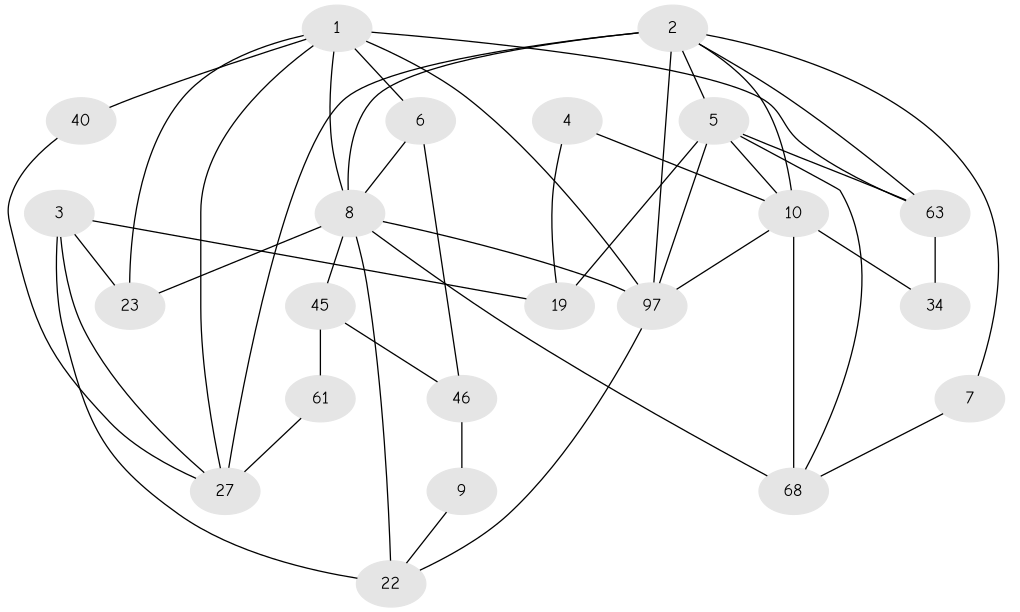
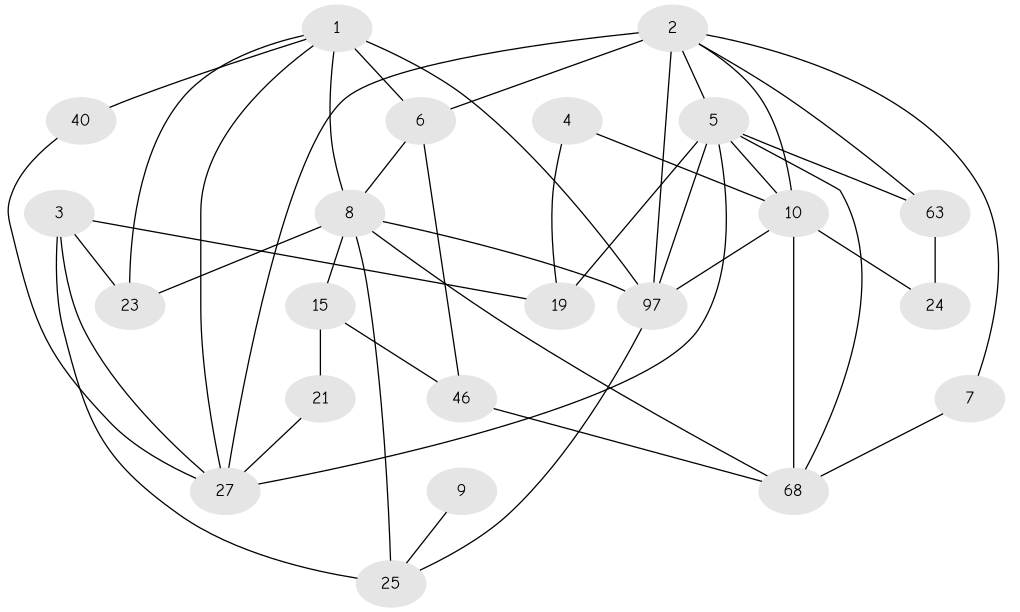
  graph {
    fontname="Comic Neue"
    node [color=gray90 fontname="Comic Neue" style=filled]
    edge [fontname="Comic Neue" weight=1.0]
    1
    6
    8
    n4 [label=63]
    n5 [label=97]
    n6 [label=40]
    n7 [label=27]
    23
    n9 [label=46]
-   15 [label=45]
-   25 [label=22]
+   15
+   25
    n12 [label=68]
    10
-   24 [label=34]
+   24
    2
    5
    7
    4
    19
-   21 [label=61]
+   21
    3
    9
    1 -- 6 [weight=2.0]
    1 -- 8
-   1 -- n4
    1 -- n5 [weight=2.0]
    1 -- n6 [weight=2.0]
    1 -- n7
    1 -- 23
    6 -- 8
    6 -- n9
    8 -- n5
    8 -- 23
    8 -- 15
    8 -- 25
    8 -- n12
    n4 -- 24
    n5 -- 25
    n6 -- n7
-   n9 -- 9
+   n9 -- n12
    15 -- n9
    15 -- 21
    10 -- n5 [weight=2.0]
    10 -- n12 [weight=2.0]
    10 -- 24
-   2 -- 8
+   2 -- 6
    2 -- n4
    2 -- n5 [weight=2.0]
    2 -- n7
    2 -- 10
    2 -- 5 [weight=2.0]
    2 -- 7
    5 -- n4
    5 -- n5
+   5 -- n7
    5 -- n12 [weight=2.0]
    5 -- 10 [weight=2.0]
    5 -- 19
    7 -- n12
    4 -- 10
    4 -- 19
    21 -- n7
    3 -- n7
    3 -- 23
    3 -- 25 [weight=2.0]
    3 -- 19
    9 -- 25
  }
